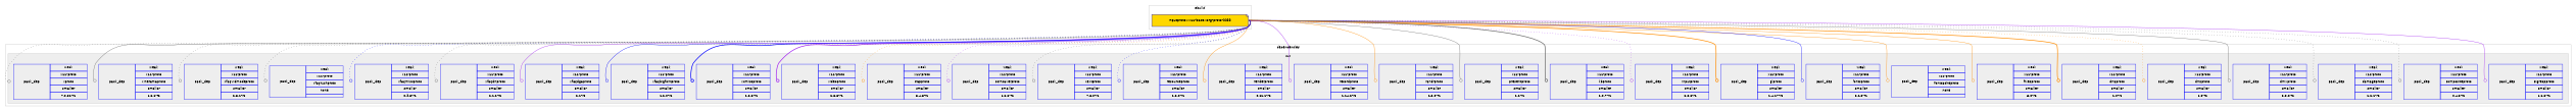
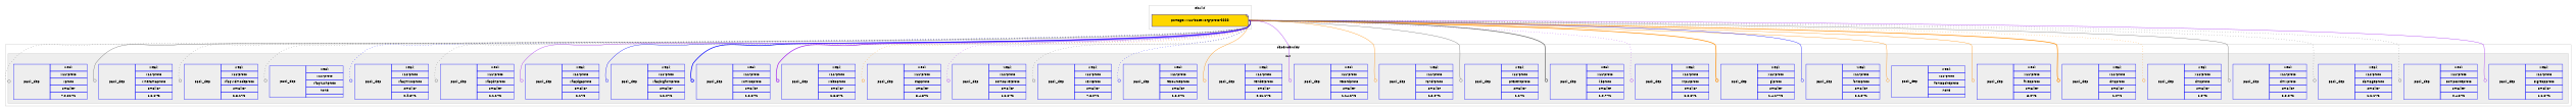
  digraph {
    compound=true
    concentrate=true
    fontname=Helvetica
    fontsize=10
    newrank=true
    rankdir=TB
    ranksep=1.5
    node [color=blue fontname=Helvetica fontsize=10 shape=none]
    edge [arrowhead=odot headport=w style=dotted tailport=e weight=20 color=gray40]
-   n1 [label="inputproto://x11-base/xorg-proto-9999" width=4 style=filled fillcolor=gold shape=note]
+   n1 [label="portage://x11-base/xorg-proto-9999" width=4 style=filled fillcolor=gold shape=note]
    n2 [label=<<TABLE BORDER="0" CELLBORDER="1" CELLSPACING="0" CELLPADDING="4" WIDTH="220"><TR><TD ROWSPAN="6" CELLPADDING="30">pack_dep</TD></TR><TR><TD WIDTH="110">weak</TD></TR><TR><TD>x11-proto</TD></TR><TR><TD>bigreqsproto</TD></TR><TR><TD>smaller</TD></TR><TR><TD>1.1.2-r1</TD></TR></TABLE>>]
    n3 [label=<<TABLE BORDER="0" CELLBORDER="1" CELLSPACING="0" CELLPADDING="4" WIDTH="220"><TR><TD ROWSPAN="6" CELLPADDING="30">pack_dep</TD></TR><TR><TD WIDTH="110">weak</TD></TR><TR><TD>x11-proto</TD></TR><TR><TD>compositeproto</TD></TR><TR><TD>smaller</TD></TR><TR><TD>0.4.2-r2</TD></TR></TABLE>>]
    n4 [label=<<TABLE BORDER="0" CELLBORDER="1" CELLSPACING="0" CELLPADDING="4" WIDTH="220"><TR><TD ROWSPAN="6" CELLPADDING="30">pack_dep</TD></TR><TR><TD WIDTH="110">weak</TD></TR><TR><TD>x11-proto</TD></TR><TR><TD>damageproto</TD></TR><TR><TD>smaller</TD></TR><TR><TD>1.2.1-r2</TD></TR></TABLE>>]
    n5 [label=<<TABLE BORDER="0" CELLBORDER="1" CELLSPACING="0" CELLPADDING="4" WIDTH="220"><TR><TD ROWSPAN="6" CELLPADDING="30">pack_dep</TD></TR><TR><TD WIDTH="110">weak</TD></TR><TR><TD>x11-proto</TD></TR><TR><TD>dmxproto</TD></TR><TR><TD>smaller</TD></TR><TR><TD>2.3.1-r2</TD></TR></TABLE>>]
    n6 [label=<<TABLE BORDER="0" CELLBORDER="1" CELLSPACING="0" CELLPADDING="4" WIDTH="220"><TR><TD ROWSPAN="6" CELLPADDING="30">pack_dep</TD></TR><TR><TD WIDTH="110">weak</TD></TR><TR><TD>x11-proto</TD></TR><TR><TD>dri2proto</TD></TR><TR><TD>smaller</TD></TR><TR><TD>2.8-r2</TD></TR></TABLE>>]
    n7 [label=<<TABLE BORDER="0" CELLBORDER="1" CELLSPACING="0" CELLPADDING="4" WIDTH="220"><TR><TD ROWSPAN="6" CELLPADDING="30">pack_dep</TD></TR><TR><TD WIDTH="110">weak</TD></TR><TR><TD>x11-proto</TD></TR><TR><TD>dri3proto</TD></TR><TR><TD>smaller</TD></TR><TR><TD>1.0-r1</TD></TR></TABLE>>]
    n8 [label=<<TABLE BORDER="0" CELLBORDER="1" CELLSPACING="0" CELLPADDING="4" WIDTH="220"><TR><TD ROWSPAN="6" CELLPADDING="30">pack_dep</TD></TR><TR><TD WIDTH="110">weak</TD></TR><TR><TD>x11-proto</TD></TR><TR><TD>fixesproto</TD></TR><TR><TD>smaller</TD></TR><TR><TD>5.0-r2</TD></TR></TABLE>>]
    n9 [label=<<TABLE BORDER="0" CELLBORDER="1" CELLSPACING="0" CELLPADDING="4" WIDTH="220"><TR><TD ROWSPAN="6" CELLPADDING="30">pack_dep</TD></TR><TR><TD WIDTH="110">weak</TD></TR><TR><TD>x11-proto</TD></TR><TR><TD>fontcacheproto</TD></TR><TR><TD>none</TD></TR><TR><TD></TD></TR></TABLE>>]
    n10 [label=<<TABLE BORDER="0" CELLBORDER="1" CELLSPACING="0" CELLPADDING="4" WIDTH="220"><TR><TD ROWSPAN="6" CELLPADDING="30">pack_dep</TD></TR><TR><TD WIDTH="110">weak</TD></TR><TR><TD>x11-proto</TD></TR><TR><TD>fontsproto</TD></TR><TR><TD>smaller</TD></TR><TR><TD>2.1.3-r1</TD></TR></TABLE>>]
    n11 [label=<<TABLE BORDER="0" CELLBORDER="1" CELLSPACING="0" CELLPADDING="4" WIDTH="220"><TR><TD ROWSPAN="6" CELLPADDING="30">pack_dep</TD></TR><TR><TD WIDTH="110">weak</TD></TR><TR><TD>x11-proto</TD></TR><TR><TD>glproto</TD></TR><TR><TD>smaller</TD></TR><TR><TD>1.4.17-r2</TD></TR></TABLE>>]
    n12 [label=<<TABLE BORDER="0" CELLBORDER="1" CELLSPACING="0" CELLPADDING="4" WIDTH="220"><TR><TD ROWSPAN="6" CELLPADDING="30">pack_dep</TD></TR><TR><TD WIDTH="110">weak</TD></TR><TR><TD>x11-proto</TD></TR><TR><TD>inputproto</TD></TR><TR><TD>smaller</TD></TR><TR><TD>2.3.2-r1</TD></TR></TABLE>>]
    n13 [label=<<TABLE BORDER="0" CELLBORDER="1" CELLSPACING="0" CELLPADDING="4" WIDTH="220"><TR><TD ROWSPAN="6" CELLPADDING="30">pack_dep</TD></TR><TR><TD WIDTH="110">weak</TD></TR><TR><TD>x11-proto</TD></TR><TR><TD>kbproto</TD></TR><TR><TD>smaller</TD></TR><TR><TD>1.0.7-r1</TD></TR></TABLE>>]
    n14 [label=<<TABLE BORDER="0" CELLBORDER="1" CELLSPACING="0" CELLPADDING="4" WIDTH="220"><TR><TD ROWSPAN="6" CELLPADDING="30">pack_dep</TD></TR><TR><TD WIDTH="110">weak</TD></TR><TR><TD>x11-proto</TD></TR><TR><TD>presentproto</TD></TR><TR><TD>smaller</TD></TR><TR><TD>1.1-r1</TD></TR></TABLE>>]
    n15 [label=<<TABLE BORDER="0" CELLBORDER="1" CELLSPACING="0" CELLPADDING="4" WIDTH="220"><TR><TD ROWSPAN="6" CELLPADDING="30">pack_dep</TD></TR><TR><TD WIDTH="110">weak</TD></TR><TR><TD>x11-proto</TD></TR><TR><TD>randrproto</TD></TR><TR><TD>smaller</TD></TR><TR><TD>1.5.0-r1</TD></TR></TABLE>>]
    n16 [label=<<TABLE BORDER="0" CELLBORDER="1" CELLSPACING="0" CELLPADDING="4" WIDTH="220"><TR><TD ROWSPAN="6" CELLPADDING="30">pack_dep</TD></TR><TR><TD WIDTH="110">weak</TD></TR><TR><TD>x11-proto</TD></TR><TR><TD>recordproto</TD></TR><TR><TD>smaller</TD></TR><TR><TD>1.14.2-r2</TD></TR></TABLE>>]
    n17 [label=<<TABLE BORDER="0" CELLBORDER="1" CELLSPACING="0" CELLPADDING="4" WIDTH="220"><TR><TD ROWSPAN="6" CELLPADDING="30">pack_dep</TD></TR><TR><TD WIDTH="110">weak</TD></TR><TR><TD>x11-proto</TD></TR><TR><TD>renderproto</TD></TR><TR><TD>smaller</TD></TR><TR><TD>0.11.1-r2</TD></TR></TABLE>>]
    n18 [label=<<TABLE BORDER="0" CELLBORDER="1" CELLSPACING="0" CELLPADDING="4" WIDTH="220"><TR><TD ROWSPAN="6" CELLPADDING="30">pack_dep</TD></TR><TR><TD WIDTH="110">weak</TD></TR><TR><TD>x11-proto</TD></TR><TR><TD>resourceproto</TD></TR><TR><TD>smaller</TD></TR><TR><TD>1.2.0-r1</TD></TR></TABLE>>]
    n19 [label=<<TABLE BORDER="0" CELLBORDER="1" CELLSPACING="0" CELLPADDING="4" WIDTH="220"><TR><TD ROWSPAN="6" CELLPADDING="30">pack_dep</TD></TR><TR><TD WIDTH="110">weak</TD></TR><TR><TD>x11-proto</TD></TR><TR><TD>xextproto</TD></TR><TR><TD>smaller</TD></TR><TR><TD>7.3.0-r1</TD></TR></TABLE>>]
    n20 [label=<<TABLE BORDER="0" CELLBORDER="1" CELLSPACING="0" CELLPADDING="4" WIDTH="220"><TR><TD ROWSPAN="6" CELLPADDING="30">pack_dep</TD></TR><TR><TD WIDTH="110">weak</TD></TR><TR><TD>x11-proto</TD></TR><TR><TD>scrnsaverproto</TD></TR><TR><TD>smaller</TD></TR><TR><TD>1.2.2-r2</TD></TR></TABLE>>]
    n21 [label=<<TABLE BORDER="0" CELLBORDER="1" CELLSPACING="0" CELLPADDING="4" WIDTH="220"><TR><TD ROWSPAN="6" CELLPADDING="30">pack_dep</TD></TR><TR><TD WIDTH="110">weak</TD></TR><TR><TD>x11-proto</TD></TR><TR><TD>trapproto</TD></TR><TR><TD>smaller</TD></TR><TR><TD>3.4.3-r1</TD></TR></TABLE>>]
    n22 [label=<<TABLE BORDER="0" CELLBORDER="1" CELLSPACING="0" CELLPADDING="4" WIDTH="220"><TR><TD ROWSPAN="6" CELLPADDING="30">pack_dep</TD></TR><TR><TD WIDTH="110">weak</TD></TR><TR><TD>x11-proto</TD></TR><TR><TD>videoproto</TD></TR><TR><TD>smaller</TD></TR><TR><TD>2.3.3-r1</TD></TR></TABLE>>]
    n23 [label=<<TABLE BORDER="0" CELLBORDER="1" CELLSPACING="0" CELLPADDING="4" WIDTH="220"><TR><TD ROWSPAN="6" CELLPADDING="30">pack_dep</TD></TR><TR><TD WIDTH="110">weak</TD></TR><TR><TD>x11-proto</TD></TR><TR><TD>xcmiscproto</TD></TR><TR><TD>smaller</TD></TR><TR><TD>1.2.2-r1</TD></TR></TABLE>>]
    n24 [label=<<TABLE BORDER="0" CELLBORDER="1" CELLSPACING="0" CELLPADDING="4" WIDTH="220"><TR><TD ROWSPAN="6" CELLPADDING="30">pack_dep</TD></TR><TR><TD WIDTH="110">weak</TD></TR><TR><TD>x11-proto</TD></TR><TR><TD>xf86bigfontproto</TD></TR><TR><TD>smaller</TD></TR><TR><TD>1.2.0-r2</TD></TR></TABLE>>]
    n25 [label=<<TABLE BORDER="0" CELLBORDER="1" CELLSPACING="0" CELLPADDING="4" WIDTH="220"><TR><TD ROWSPAN="6" CELLPADDING="30">pack_dep</TD></TR><TR><TD WIDTH="110">weak</TD></TR><TR><TD>x11-proto</TD></TR><TR><TD>xf86dgaproto</TD></TR><TR><TD>smaller</TD></TR><TR><TD>2.1-r3</TD></TR></TABLE>>]
    n26 [label=<<TABLE BORDER="0" CELLBORDER="1" CELLSPACING="0" CELLPADDING="4" WIDTH="220"><TR><TD ROWSPAN="6" CELLPADDING="30">pack_dep</TD></TR><TR><TD WIDTH="110">weak</TD></TR><TR><TD>x11-proto</TD></TR><TR><TD>xf86driproto</TD></TR><TR><TD>smaller</TD></TR><TR><TD>2.1.1-r2</TD></TR></TABLE>>]
    n27 [label=<<TABLE BORDER="0" CELLBORDER="1" CELLSPACING="0" CELLPADDING="4" WIDTH="220"><TR><TD ROWSPAN="6" CELLPADDING="30">pack_dep</TD></TR><TR><TD WIDTH="110">weak</TD></TR><TR><TD>x11-proto</TD></TR><TR><TD>xf86miscproto</TD></TR><TR><TD>smaller</TD></TR><TR><TD>0.9.3-r1</TD></TR></TABLE>>]
    n28 [label=<<TABLE BORDER="0" CELLBORDER="1" CELLSPACING="0" CELLPADDING="4" WIDTH="220"><TR><TD ROWSPAN="6" CELLPADDING="30">pack_dep</TD></TR><TR><TD WIDTH="110">weak</TD></TR><TR><TD>x11-proto</TD></TR><TR><TD>xf86rushproto</TD></TR><TR><TD>none</TD></TR><TR><TD></TD></TR></TABLE>>]
    n29 [label=<<TABLE BORDER="0" CELLBORDER="1" CELLSPACING="0" CELLPADDING="4" WIDTH="220"><TR><TD ROWSPAN="6" CELLPADDING="30">pack_dep</TD></TR><TR><TD WIDTH="110">weak</TD></TR><TR><TD>x11-proto</TD></TR><TR><TD>xf86vidmodeproto</TD></TR><TR><TD>smaller</TD></TR><TR><TD>2.3.1-r2</TD></TR></TABLE>>]
    n30 [label=<<TABLE BORDER="0" CELLBORDER="1" CELLSPACING="0" CELLPADDING="4" WIDTH="220"><TR><TD ROWSPAN="6" CELLPADDING="30">pack_dep</TD></TR><TR><TD WIDTH="110">weak</TD></TR><TR><TD>x11-proto</TD></TR><TR><TD>xineramaproto</TD></TR><TR><TD>smaller</TD></TR><TR><TD>1.2.1-r2</TD></TR></TABLE>>]
    n31 [label=<<TABLE BORDER="0" CELLBORDER="1" CELLSPACING="0" CELLPADDING="4" WIDTH="220"><TR><TD ROWSPAN="6" CELLPADDING="30">pack_dep</TD></TR><TR><TD WIDTH="110">weak</TD></TR><TR><TD>x11-proto</TD></TR><TR><TD>xproto</TD></TR><TR><TD>smaller</TD></TR><TR><TD>7.0.31-r1</TD></TR></TABLE>>]
    subgraph cluster_1 {
      color=gray
      label=<<i>ebuild</i>>
      rank=same
      n1
    }
    subgraph cluster_2 {
      color=gray
      label=<<i>dependencies</i>>
      subgraph cluster_3 {
        color=gray
        fillcolor="#eeeeee"
        label=<<i>compile</i>>
        style=filled
      }
      subgraph cluster_4 {
        color=gray
        fillcolor="#eeeeee"
        label=<<i>compile and run</i>>
        style=filled
      }
      subgraph cluster_5 {
        color=gray
        fillcolor="#eeeeee"
        label=<<i>run</i>>
        style=filled
        subgraph sub_6 {
          color=gray
          fillcolor="#eeeeee"
          label=<<i>run</i>>
          style=filled
          n2
        }
        subgraph sub_7 {
          color=gray
          fillcolor="#eeeeee"
          label=<<i>run</i>>
          style=filled
          n3
        }
        subgraph sub_8 {
          color=gray
          fillcolor="#eeeeee"
          label=<<i>run</i>>
          style=filled
          n4
        }
        subgraph sub_9 {
          color=gray
          fillcolor="#eeeeee"
          label=<<i>run</i>>
          style=filled
          n5
        }
        subgraph sub_10 {
          color=gray
          fillcolor="#eeeeee"
          label=<<i>run</i>>
          style=filled
          n6
        }
        subgraph sub_11 {
          color=gray
          fillcolor="#eeeeee"
          label=<<i>run</i>>
          style=filled
          n7
        }
        subgraph sub_12 {
          color=gray
          fillcolor="#eeeeee"
          label=<<i>run</i>>
          style=filled
          n8
        }
        subgraph sub_13 {
          color=gray
          fillcolor="#eeeeee"
          label=<<i>run</i>>
          style=filled
          n9
        }
        subgraph sub_14 {
          color=gray
          fillcolor="#eeeeee"
          label=<<i>run</i>>
          style=filled
          n10
        }
        subgraph sub_15 {
          color=gray
          fillcolor="#eeeeee"
          label=<<i>run</i>>
          style=filled
          n11
        }
        subgraph sub_16 {
          color=gray
          fillcolor="#eeeeee"
          label=<<i>run</i>>
          style=filled
          n12
        }
        subgraph sub_17 {
          color=gray
          fillcolor="#eeeeee"
          label=<<i>run</i>>
          style=filled
          n13
        }
        subgraph sub_18 {
          color=gray
          fillcolor="#eeeeee"
          label=<<i>run</i>>
          style=filled
          n14
        }
        subgraph sub_19 {
          color=gray
          fillcolor="#eeeeee"
          label=<<i>run</i>>
          style=filled
          n15
        }
        subgraph sub_20 {
          color=gray
          fillcolor="#eeeeee"
          label=<<i>run</i>>
          style=filled
          n16
        }
        subgraph sub_21 {
          color=gray
          fillcolor="#eeeeee"
          label=<<i>run</i>>
          style=filled
          n17
        }
        subgraph sub_22 {
          color=gray
          fillcolor="#eeeeee"
          label=<<i>run</i>>
          style=filled
          n18
        }
        subgraph sub_23 {
          color=gray
          fillcolor="#eeeeee"
          label=<<i>run</i>>
          style=filled
          n19
        }
        subgraph sub_24 {
          color=gray
          fillcolor="#eeeeee"
          label=<<i>run</i>>
          style=filled
          n20
        }
        subgraph sub_25 {
          color=gray
          fillcolor="#eeeeee"
          label=<<i>run</i>>
          style=filled
          n21
        }
        subgraph sub_26 {
          color=gray
          fillcolor="#eeeeee"
          label=<<i>run</i>>
          style=filled
          n22
        }
        subgraph sub_27 {
          color=gray
          fillcolor="#eeeeee"
          label=<<i>run</i>>
          style=filled
          n23
        }
        subgraph sub_28 {
          color=gray
          fillcolor="#eeeeee"
          label=<<i>run</i>>
          style=filled
          n24
        }
        subgraph sub_29 {
          color=gray
          fillcolor="#eeeeee"
          label=<<i>run</i>>
          style=filled
          n25
        }
        subgraph sub_30 {
          color=gray
          fillcolor="#eeeeee"
          label=<<i>run</i>>
          style=filled
          n26
        }
        subgraph sub_31 {
          color=gray
          fillcolor="#eeeeee"
          label=<<i>run</i>>
          style=filled
          n27
        }
        subgraph sub_32 {
          color=gray
          fillcolor="#eeeeee"
          label=<<i>run</i>>
          style=filled
          n28
        }
        subgraph sub_33 {
          color=gray
          fillcolor="#eeeeee"
          label=<<i>run</i>>
          style=filled
          n29
        }
        subgraph sub_34 {
          color=gray
          fillcolor="#eeeeee"
          label=<<i>run</i>>
          style=filled
          n30
        }
        subgraph sub_35 {
          color=gray
          fillcolor="#eeeeee"
          label=<<i>run</i>>
          style=filled
          n31
        }
      }
    }
    subgraph cluster_36 {
      color=gray
      label=<<i>candidates</i>>
      rank=same
      subgraph sub_37 {
        color=black
        label=<<i>candidates</i>>
        nodesep=1
        rank=same
      }
      subgraph sub_38 {
        color=black
        label=<<i>candidates</i>>
        nodesep=1
        rank=same
      }
      subgraph sub_39 {
        color=black
        label=<<i>candidates</i>>
        nodesep=1
        rank=same
      }
      subgraph sub_40 {
        color=black
        label=<<i>candidates</i>>
        nodesep=1
        rank=same
      }
      subgraph sub_41 {
        color=black
        label=<<i>candidates</i>>
        nodesep=1
        rank=same
      }
      subgraph sub_42 {
        color=black
        label=<<i>candidates</i>>
        nodesep=1
        rank=same
      }
      subgraph sub_43 {
        color=black
        label=<<i>candidates</i>>
        nodesep=1
        rank=same
      }
      subgraph sub_44 {
        color=black
        label=<<i>candidates</i>>
        nodesep=1
        rank=same
      }
      subgraph sub_45 {
        color=black
        label=<<i>candidates</i>>
        nodesep=1
        rank=same
      }
      subgraph sub_46 {
        color=black
        label=<<i>candidates</i>>
        nodesep=1
        rank=same
      }
      subgraph sub_47 {
        color=black
        label=<<i>candidates</i>>
        nodesep=1
        rank=same
      }
      subgraph sub_48 {
        color=black
        label=<<i>candidates</i>>
        nodesep=1
        rank=same
      }
      subgraph sub_49 {
        color=black
        label=<<i>candidates</i>>
        nodesep=1
        rank=same
      }
      subgraph sub_50 {
        color=black
        label=<<i>candidates</i>>
        nodesep=1
        rank=same
      }
      subgraph sub_51 {
        color=black
        label=<<i>candidates</i>>
        nodesep=1
        rank=same
      }
      subgraph sub_52 {
        color=black
        label=<<i>candidates</i>>
        nodesep=1
        rank=same
      }
      subgraph sub_53 {
        color=black
        label=<<i>candidates</i>>
        nodesep=1
        rank=same
      }
      subgraph sub_54 {
        color=black
        label=<<i>candidates</i>>
        nodesep=1
        rank=same
      }
      subgraph sub_55 {
        color=black
        label=<<i>candidates</i>>
        nodesep=1
        rank=same
      }
      subgraph sub_56 {
        color=black
        label=<<i>candidates</i>>
        nodesep=1
        rank=same
      }
      subgraph sub_57 {
        color=black
        label=<<i>candidates</i>>
        nodesep=1
        rank=same
      }
      subgraph sub_58 {
        color=black
        label=<<i>candidates</i>>
        nodesep=1
        rank=same
      }
      subgraph sub_59 {
        color=black
        label=<<i>candidates</i>>
        nodesep=1
        rank=same
      }
      subgraph sub_60 {
        color=black
        label=<<i>candidates</i>>
        nodesep=1
        rank=same
      }
      subgraph sub_61 {
        color=black
        label=<<i>candidates</i>>
        nodesep=1
        rank=same
      }
      subgraph sub_62 {
        color=black
        label=<<i>candidates</i>>
        nodesep=1
        rank=same
      }
      subgraph sub_63 {
        color=black
        label=<<i>candidates</i>>
        nodesep=1
        rank=same
      }
      subgraph sub_64 {
        color=black
        label=<<i>candidates</i>>
        nodesep=1
        rank=same
      }
      subgraph sub_65 {
        color=black
        label=<<i>candidates</i>>
        nodesep=1
        rank=same
      }
      subgraph sub_66 {
        color=black
        label=<<i>candidates</i>>
        nodesep=1
        rank=same
      }
    }
    n1 -> n2 [style=solid color=purple]
    n1 -> n3
    n1 -> n4
    n1 -> n5 [style=solid]
    n1 -> n6 [color=darkorange]
    n1 -> n7 [style=bold color=darkorange]
    n1 -> n8 [style=solid color=darkorange]
    n1 -> n9 [style=solid color=darkorange]
    n1 -> n10 [style=solid color=blue]
    n1 -> n11 [style=bold color=darkorange]
    n1 -> n12 [color=purple]
    n1 -> n13 [style=bold]
    n1 -> n14 [style=solid]
    n1 -> n15 [style=solid color=darkorange]
    n1 -> n16 [style=solid color=purple]
    n1 -> n17 [style=solid color=darkorange]
    n1 -> n18 [color=blue]
    n1 -> n19
    n1 -> n20 [color=purple]
    n1 -> n21 [color=darkorange]
    n1 -> n22 [style=bold color=purple]
    n1 -> n23 [style=bold color=blue]
    n1 -> n24 [style=solid color=blue]
    n1 -> n25 [style=solid color=purple]
    n1 -> n26
    n1 -> n27 [color=blue]
    n1 -> n28
    n1 -> n29
    n1 -> n30 [style=solid]
    n1 -> n31
  }
